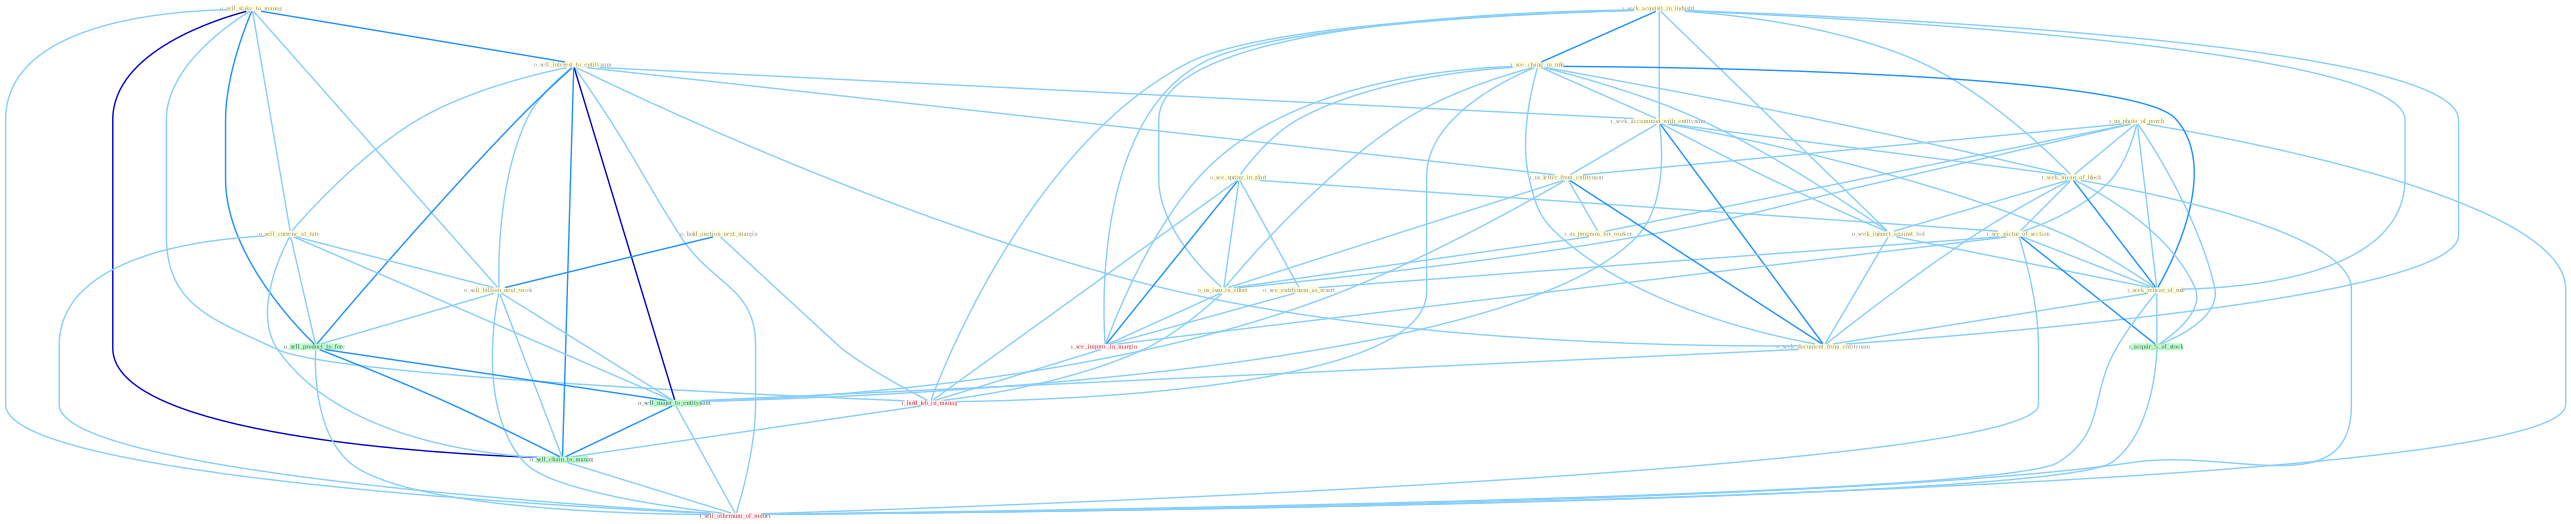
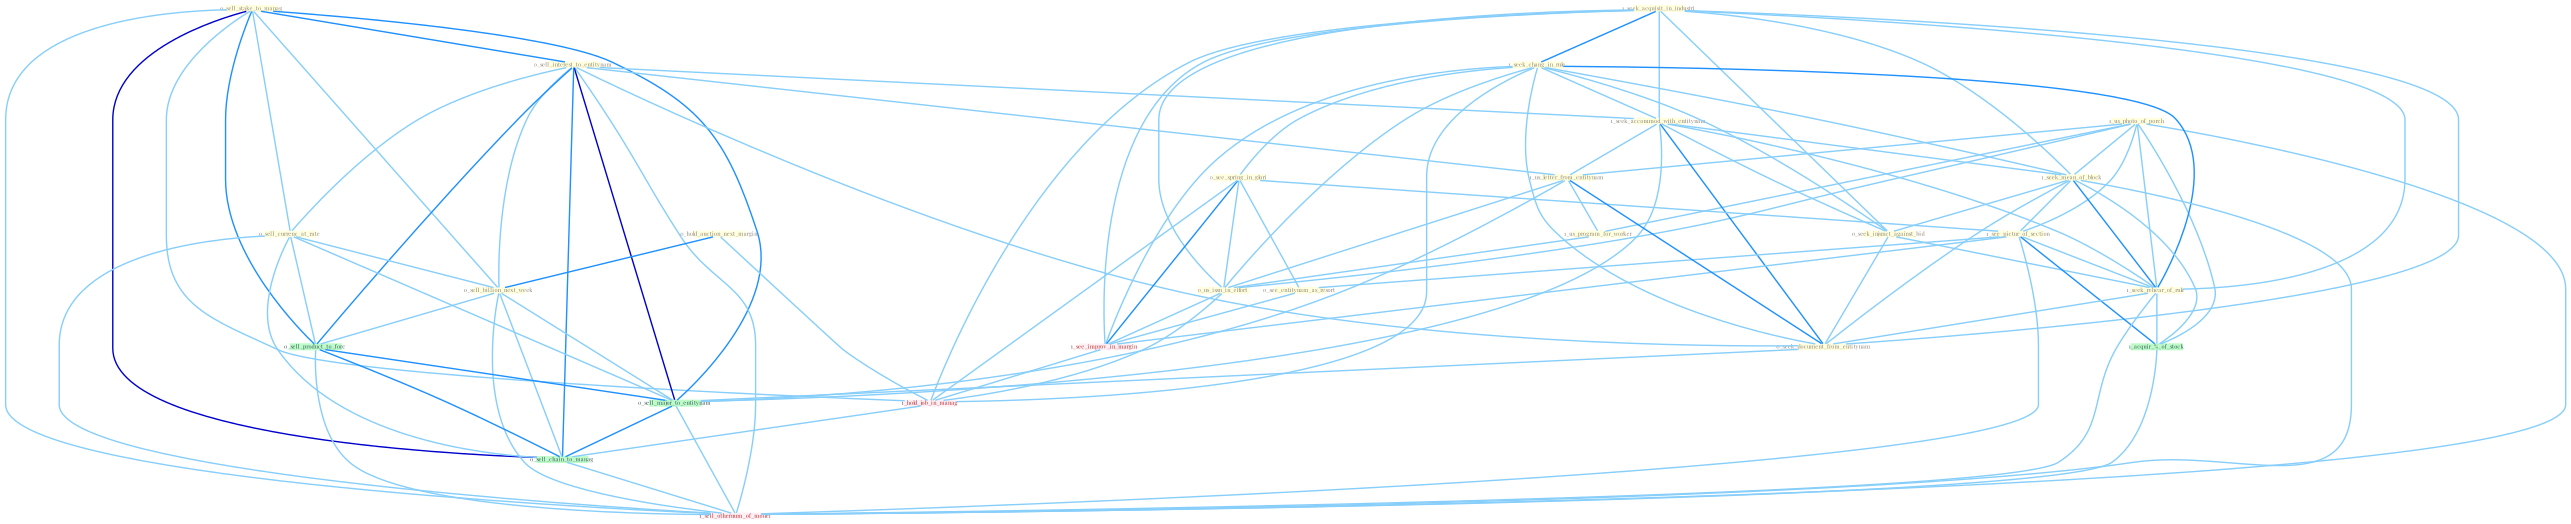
  graph {
    fontname="Playfair Display"
    node [color="#ffffe0" fixedsize=true fontcolor="#8b7d6b" fontname="Playfair Display" fontsize=4 shape=polygon style=filled]
    edge [color="#87cefa" fontname="Playfair Display" w=1]
    "0_sell_stake_to_manag " [height=.06 width=.5]
    "1_us_photo_of_porch " [height=.06 width=.5]
    "1_seek_acquisit_in_industri " [height=.06 width=.5]
-   "1_seek_chang_in_rule " [height=.06 width=.5 label="1_see_chang_in_rule"]
+   "1_seek_chang_in_rule " [height=.06 width=.5]
    "0_sell_interest_to_entitynam " [height=.06 width=.5]
    "1_seek_accommod_with_entitynam " [height=.06 width=.5]
    "1_seek_mean_of_block " [height=.06 width=.5]
    n8 [height=.06 label="0_hold_auction_next_margin" width=.5]
    "0_seek_injunct_against_bid " [height=.06 width=.5]
    "0_sell_currenc_at_rate " [height=.06 width=.5]
    "0_see_spring_in_glori " [height=.06 width=.5]
    "1_see_pictur_of_section " [height=.06 width=.5]
    "1_us_letter_from_entitynam " [height=.06 width=.5]
    "0_see_entitynam_as_resort " [height=.06 width=.5]
    "1_us_program_for_worker " [height=.06 width=.5]
-   "1_seek_rehear_of_rule " [height=.06 width=.5 label="5_seek_rehear_of_rule"]
+   "1_seek_rehear_of_rule " [height=.06 width=.5]
    "0_us_issu_in_effort " [height=.06 width=.5]
    "0_seek_document_from_entitynam " [height=.06 width=.5]
    "0_sell_billion_next_week " [height=.06 width=.5]
    "1_see_improv_in_margin " [color="#fff0f5" fontcolor="#b22222" height=.06 width=.5]
    "1_hold_job_in_manag " [color="#fff0f5" fontcolor="#b22222" height=.06 width=.5]
    "1_sell_othernum_of_model " [color="#fff0f5" fontcolor="#b22222" height=.06 width=.5]
    "0_sell_product_to_forc " [color="#BDFCC9" fontcolor="#2f4f4f" height=.06 width=.5]
    "0_sell_major_to_entitynam " [color="#BDFCC9" fontcolor="#2f4f4f" height=.06 width=.5]
    "0_sell_chain_to_manag " [color="#BDFCC9" fontcolor="#2f4f4f" height=.06 width=.5]
    "1_acquir_%_of_stock " [color="#BDFCC9" fontcolor="#2f4f4f" height=.06 width=.5]
    subgraph sub_1 {
      "0_sell_stake_to_manag "
      "1_us_photo_of_porch "
      "1_seek_acquisit_in_industri "
      "1_seek_chang_in_rule "
      "0_sell_interest_to_entitynam "
      "1_seek_accommod_with_entitynam "
      "1_seek_mean_of_block "
      n8
      "0_seek_injunct_against_bid "
      "0_sell_currenc_at_rate "
      "0_see_spring_in_glori "
      "1_see_pictur_of_section "
      "1_us_letter_from_entitynam "
      "0_see_entitynam_as_resort "
      "1_us_program_for_worker "
      "1_seek_rehear_of_rule "
      "0_us_issu_in_effort "
      "0_seek_document_from_entitynam "
      "0_sell_billion_next_week "
    }
    subgraph sub_2 {
      "1_see_improv_in_margin "
      "1_hold_job_in_manag "
      "1_sell_othernum_of_model "
    }
    "0_sell_stake_to_manag " -- "0_sell_interest_to_entitynam " [color="#1e90ff" w=2]
    "0_sell_stake_to_manag " -- "0_sell_currenc_at_rate "
    "0_sell_stake_to_manag " -- "0_sell_billion_next_week "
    "0_sell_stake_to_manag " -- "1_hold_job_in_manag "
    "0_sell_stake_to_manag " -- "1_sell_othernum_of_model "
    "0_sell_stake_to_manag " -- "0_sell_product_to_forc " [color="#1e90ff" w=2]
+   "0_sell_stake_to_manag " -- "0_sell_major_to_entitynam " [color="#1e90ff" w=2]
    "0_sell_stake_to_manag " -- "0_sell_chain_to_manag " [color="#0000cd" w=3]
    "1_us_photo_of_porch " -- "1_seek_mean_of_block "
    "1_us_photo_of_porch " -- "1_see_pictur_of_section "
    "1_us_photo_of_porch " -- "1_us_letter_from_entitynam "
    "1_us_photo_of_porch " -- "1_us_program_for_worker "
    "1_us_photo_of_porch " -- "1_seek_rehear_of_rule "
    "1_us_photo_of_porch " -- "0_us_issu_in_effort "
    "1_us_photo_of_porch " -- "1_sell_othernum_of_model "
    "1_us_photo_of_porch " -- "1_acquir_%_of_stock "
    "1_seek_acquisit_in_industri " -- "1_seek_chang_in_rule " [color="#1e90ff" w=2]
    "1_seek_acquisit_in_industri " -- "1_seek_accommod_with_entitynam "
    "1_seek_acquisit_in_industri " -- "1_seek_mean_of_block "
    "1_seek_acquisit_in_industri " -- "0_seek_injunct_against_bid "
    "1_seek_acquisit_in_industri " -- "1_seek_rehear_of_rule "
    "1_seek_acquisit_in_industri " -- "0_us_issu_in_effort "
    "1_seek_acquisit_in_industri " -- "0_seek_document_from_entitynam "
    "1_seek_acquisit_in_industri " -- "1_see_improv_in_margin "
    "1_seek_acquisit_in_industri " -- "1_hold_job_in_manag "
    "1_seek_chang_in_rule " -- "1_seek_accommod_with_entitynam "
    "1_seek_chang_in_rule " -- "1_seek_mean_of_block "
    "1_seek_chang_in_rule " -- "0_seek_injunct_against_bid "
    "1_seek_chang_in_rule " -- "0_see_spring_in_glori "
    "1_seek_chang_in_rule " -- "1_seek_rehear_of_rule " [color="#1e90ff" w=2]
    "1_seek_chang_in_rule " -- "0_us_issu_in_effort "
    "1_seek_chang_in_rule " -- "0_seek_document_from_entitynam "
    "1_seek_chang_in_rule " -- "1_see_improv_in_margin "
    "1_seek_chang_in_rule " -- "1_hold_job_in_manag "
    "0_sell_interest_to_entitynam " -- "1_seek_accommod_with_entitynam "
    "0_sell_interest_to_entitynam " -- "0_sell_currenc_at_rate "
    "0_sell_interest_to_entitynam " -- "1_us_letter_from_entitynam "
    "0_sell_interest_to_entitynam " -- "0_seek_document_from_entitynam "
    "0_sell_interest_to_entitynam " -- "0_sell_billion_next_week "
    "0_sell_interest_to_entitynam " -- "1_sell_othernum_of_model "
    "0_sell_interest_to_entitynam " -- "0_sell_product_to_forc " [color="#1e90ff" w=2]
    "0_sell_interest_to_entitynam " -- "0_sell_major_to_entitynam " [color="#0000cd" w=3]
    "0_sell_interest_to_entitynam " -- "0_sell_chain_to_manag " [color="#1e90ff" w=2]
    "1_seek_accommod_with_entitynam " -- "1_seek_mean_of_block "
    "1_seek_accommod_with_entitynam " -- "0_seek_injunct_against_bid "
    "1_seek_accommod_with_entitynam " -- "1_us_letter_from_entitynam "
    "1_seek_accommod_with_entitynam " -- "1_seek_rehear_of_rule "
    "1_seek_accommod_with_entitynam " -- "0_seek_document_from_entitynam " [color="#1e90ff" w=2]
    "1_seek_accommod_with_entitynam " -- "0_sell_major_to_entitynam "
    "1_seek_mean_of_block " -- "0_seek_injunct_against_bid "
    "1_seek_mean_of_block " -- "1_see_pictur_of_section "
    "1_seek_mean_of_block " -- "1_seek_rehear_of_rule " [color="#1e90ff" w=2]
    "1_seek_mean_of_block " -- "0_seek_document_from_entitynam "
    "1_seek_mean_of_block " -- "1_sell_othernum_of_model "
    "1_seek_mean_of_block " -- "1_acquir_%_of_stock "
    n8 -- "0_sell_billion_next_week " [color="#1e90ff" w=2]
    n8 -- "1_hold_job_in_manag "
    "0_seek_injunct_against_bid " -- "1_seek_rehear_of_rule "
    "0_seek_injunct_against_bid " -- "0_seek_document_from_entitynam "
    "0_sell_currenc_at_rate " -- "0_sell_billion_next_week "
    "0_sell_currenc_at_rate " -- "1_sell_othernum_of_model "
    "0_sell_currenc_at_rate " -- "0_sell_product_to_forc "
    "0_sell_currenc_at_rate " -- "0_sell_major_to_entitynam "
    "0_sell_currenc_at_rate " -- "0_sell_chain_to_manag "
    "0_see_spring_in_glori " -- "1_see_pictur_of_section "
    "0_see_spring_in_glori " -- "0_see_entitynam_as_resort "
    "0_see_spring_in_glori " -- "0_us_issu_in_effort "
    "0_see_spring_in_glori " -- "1_see_improv_in_margin " [color="#1e90ff" w=2]
    "0_see_spring_in_glori " -- "1_hold_job_in_manag "
    "1_see_pictur_of_section " -- "0_see_entitynam_as_resort "
    "1_see_pictur_of_section " -- "1_seek_rehear_of_rule "
    "1_see_pictur_of_section " -- "1_see_improv_in_margin "
    "1_see_pictur_of_section " -- "1_sell_othernum_of_model "
    "1_see_pictur_of_section " -- "1_acquir_%_of_stock " [color="#1e90ff"]
    "1_us_letter_from_entitynam " -- "1_us_program_for_worker "
    "1_us_letter_from_entitynam " -- "0_us_issu_in_effort "
    "1_us_letter_from_entitynam " -- "0_seek_document_from_entitynam " [color="#1e90ff" w=2]
    "1_us_letter_from_entitynam " -- "0_sell_major_to_entitynam "
    "0_see_entitynam_as_resort " -- "1_see_improv_in_margin "
    "1_us_program_for_worker " -- "0_us_issu_in_effort "
    "1_seek_rehear_of_rule " -- "0_seek_document_from_entitynam "
    "1_seek_rehear_of_rule " -- "1_sell_othernum_of_model "
    "1_seek_rehear_of_rule " -- "1_acquir_%_of_stock "
    "0_us_issu_in_effort " -- "1_see_improv_in_margin "
    "0_us_issu_in_effort " -- "1_hold_job_in_manag "
    "0_seek_document_from_entitynam " -- "0_sell_major_to_entitynam "
    "0_sell_billion_next_week " -- "1_sell_othernum_of_model "
    "0_sell_billion_next_week " -- "0_sell_product_to_forc "
    "0_sell_billion_next_week " -- "0_sell_major_to_entitynam "
    "0_sell_billion_next_week " -- "0_sell_chain_to_manag "
    "1_see_improv_in_margin " -- "1_hold_job_in_manag "
    "1_hold_job_in_manag " -- "0_sell_chain_to_manag "
    "0_sell_product_to_forc " -- "1_sell_othernum_of_model "
    "0_sell_product_to_forc " -- "0_sell_major_to_entitynam " [color="#1e90ff" w=2]
    "0_sell_product_to_forc " -- "0_sell_chain_to_manag " [color="#1e90ff" w=2]
    "0_sell_major_to_entitynam " -- "1_sell_othernum_of_model "
    "0_sell_major_to_entitynam " -- "0_sell_chain_to_manag " [color="#1e90ff" w=2]
    "0_sell_chain_to_manag " -- "1_sell_othernum_of_model "
    "1_acquir_%_of_stock " -- "1_sell_othernum_of_model "
  }
